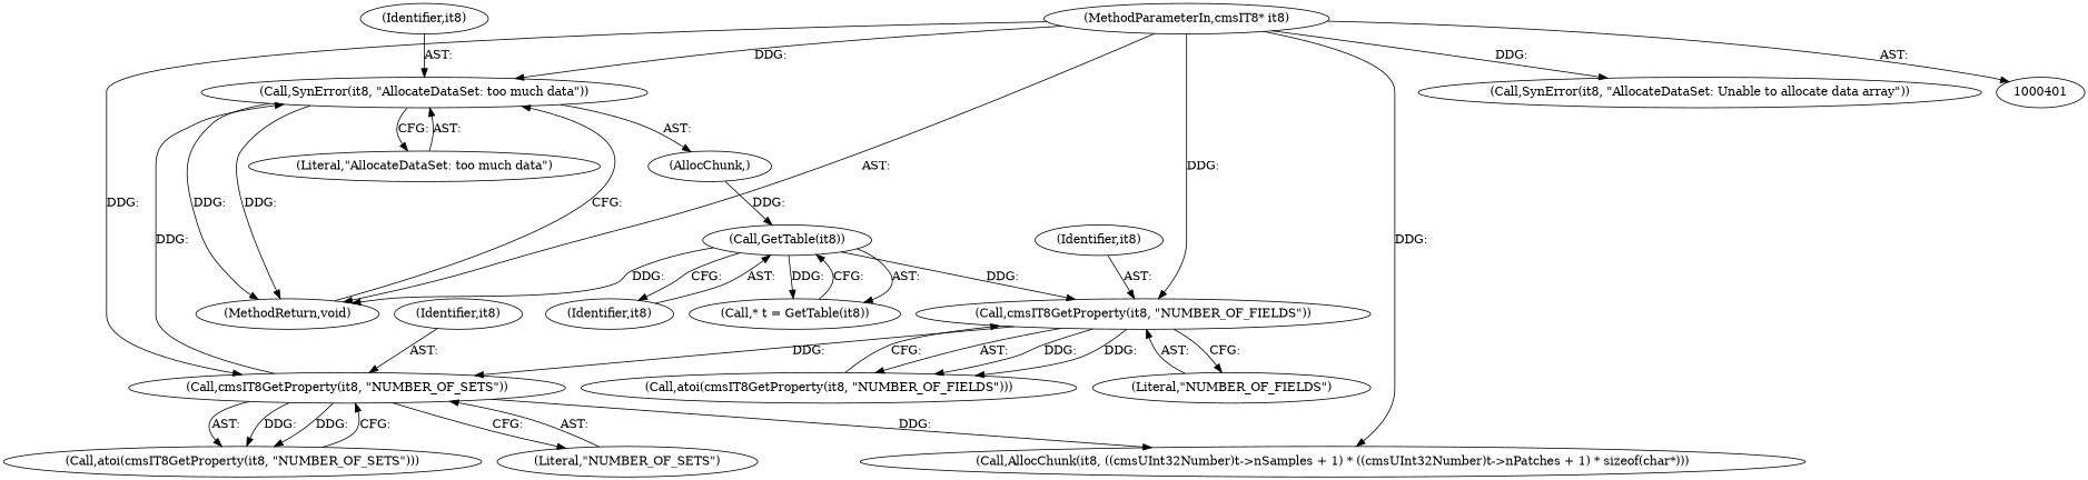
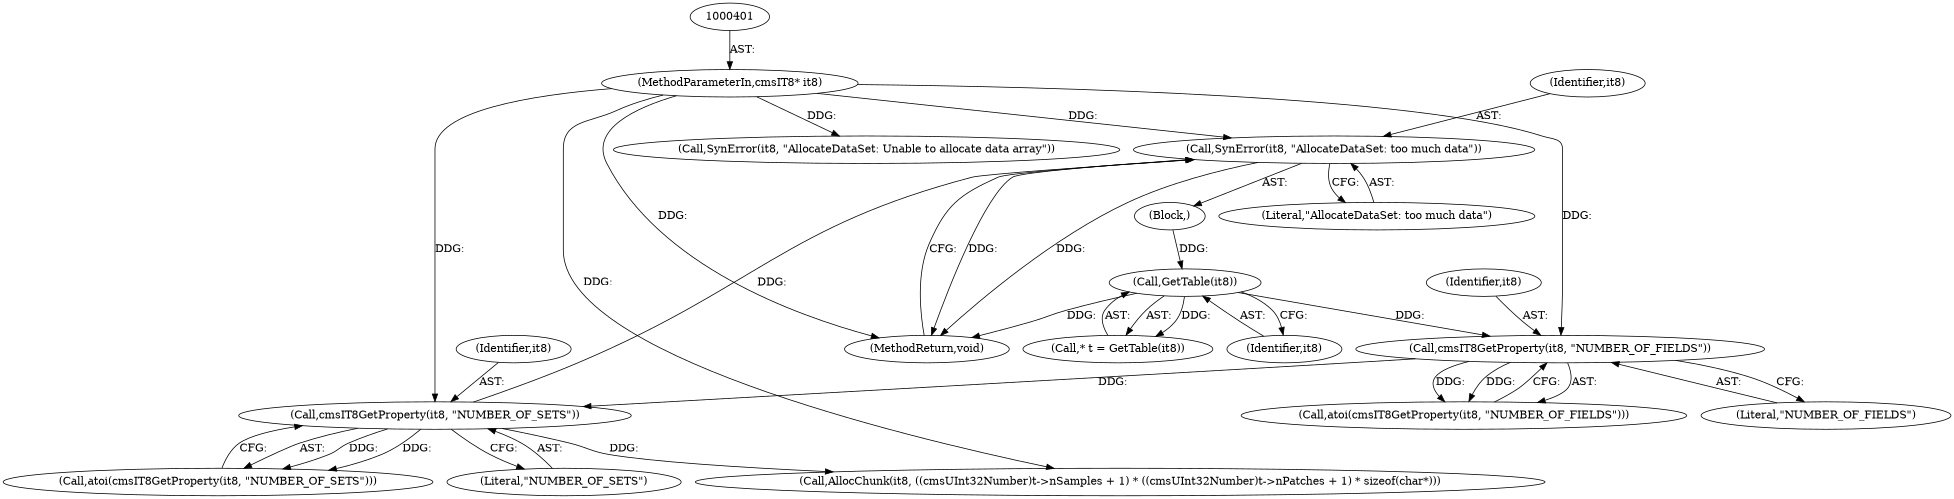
  digraph {
    n1 [label="(Call,SynError(it8, \"AllocateDataSet: too much data\"))"]
    n2 [label="(MethodReturn,void)"]
-   n3 [label="(AllocChunk,)"]
+   n3 [label="(Block,)"]
    n4 [label="(Literal,\"AllocateDataSet: too much data\")"]
    n5 [label="(Call,GetTable(it8))"]
    n6 [label="(Call,cmsIT8GetProperty(it8, \"NUMBER_OF_SETS\"))"]
    n7 [label="(Call,AllocChunk(it8, ((cmsUInt32Number)t->nSamples + 1) * ((cmsUInt32Number)t->nPatches + 1) * sizeof(char*)))"]
    n8 [label="(Call,atoi(cmsIT8GetProperty(it8, \"NUMBER_OF_SETS\")))"]
    n9 [label="(Literal,\"NUMBER_OF_SETS\")"]
    n10 [label="(Call,cmsIT8GetProperty(it8, \"NUMBER_OF_FIELDS\"))"]
    n11 [label="(Literal,\"NUMBER_OF_FIELDS\")"]
    n12 [label="(Call,atoi(cmsIT8GetProperty(it8, \"NUMBER_OF_FIELDS\")))"]
    n13 [label="(Identifier,it8)"]
    n14 [label="(Call,* t = GetTable(it8))"]
    n15 [label="(MethodParameterIn,cmsIT8* it8)"]
    n16 [label="(Call,SynError(it8, \"AllocateDataSet: Unable to allocate data array\"))"]
    n17 [label=1000401]
    n18 [label="(Identifier,it8)"]
    n19 [label="(Identifier,it8)"]
    n20 [label="(Identifier,it8)"]
    n1 -> n2 [label="DDG: "]
    n1 -> n2 [label="DDG: "]
    n1 -> n3 [label="AST: "]
    n1 -> n4 [label="CFG: "]
    n2 -> n1 [label="CFG: "]
    n3 -> n5 [label="DDG: "]
    n4 -> n1 [label="AST: "]
    n5 -> n2 [label="DDG: "]
    n5 -> n10 [label="DDG: "]
    n5 -> n13 [label="CFG: "]
    n5 -> n14 [label="AST: "]
    n5 -> n14 [label="DDG: "]
    n6 -> n1 [label="DDG: "]
    n6 -> n7 [label="DDG: "]
    n6 -> n8 [label="AST: "]
    n6 -> n8 [label="DDG: "]
    n6 -> n8 [label="DDG: "]
    n6 -> n9 [label="CFG: "]
    n8 -> n6 [label="CFG: "]
    n9 -> n6 [label="AST: "]
    n10 -> n6 [label="DDG: "]
    n10 -> n11 [label="CFG: "]
    n10 -> n12 [label="AST: "]
    n10 -> n12 [label="DDG: "]
    n10 -> n12 [label="DDG: "]
    n11 -> n10 [label="AST: "]
    n12 -> n10 [label="CFG: "]
    n13 -> n5 [label="AST: "]
-   n14 -> n5 [label="CFG: "]
+   n14 -> n5 [label="AST: "]
    n15 -> n1 [label="DDG: "]
-   n15 -> n2 [label="AST: "]
+   n15 -> n2 [label="DDG: "]
    n15 -> n6 [label="DDG: "]
    n15 -> n7 [label="DDG: "]
    n15 -> n10 [label="DDG: "]
    n15 -> n16 [label="DDG: "]
-   n15 -> n17 [label="AST: "]
+   n17 -> n15 [label="AST: "]
    n18 -> n1 [label="AST: "]
    n19 -> n10 [label="AST: "]
    n20 -> n6 [label="AST: "]
  }
